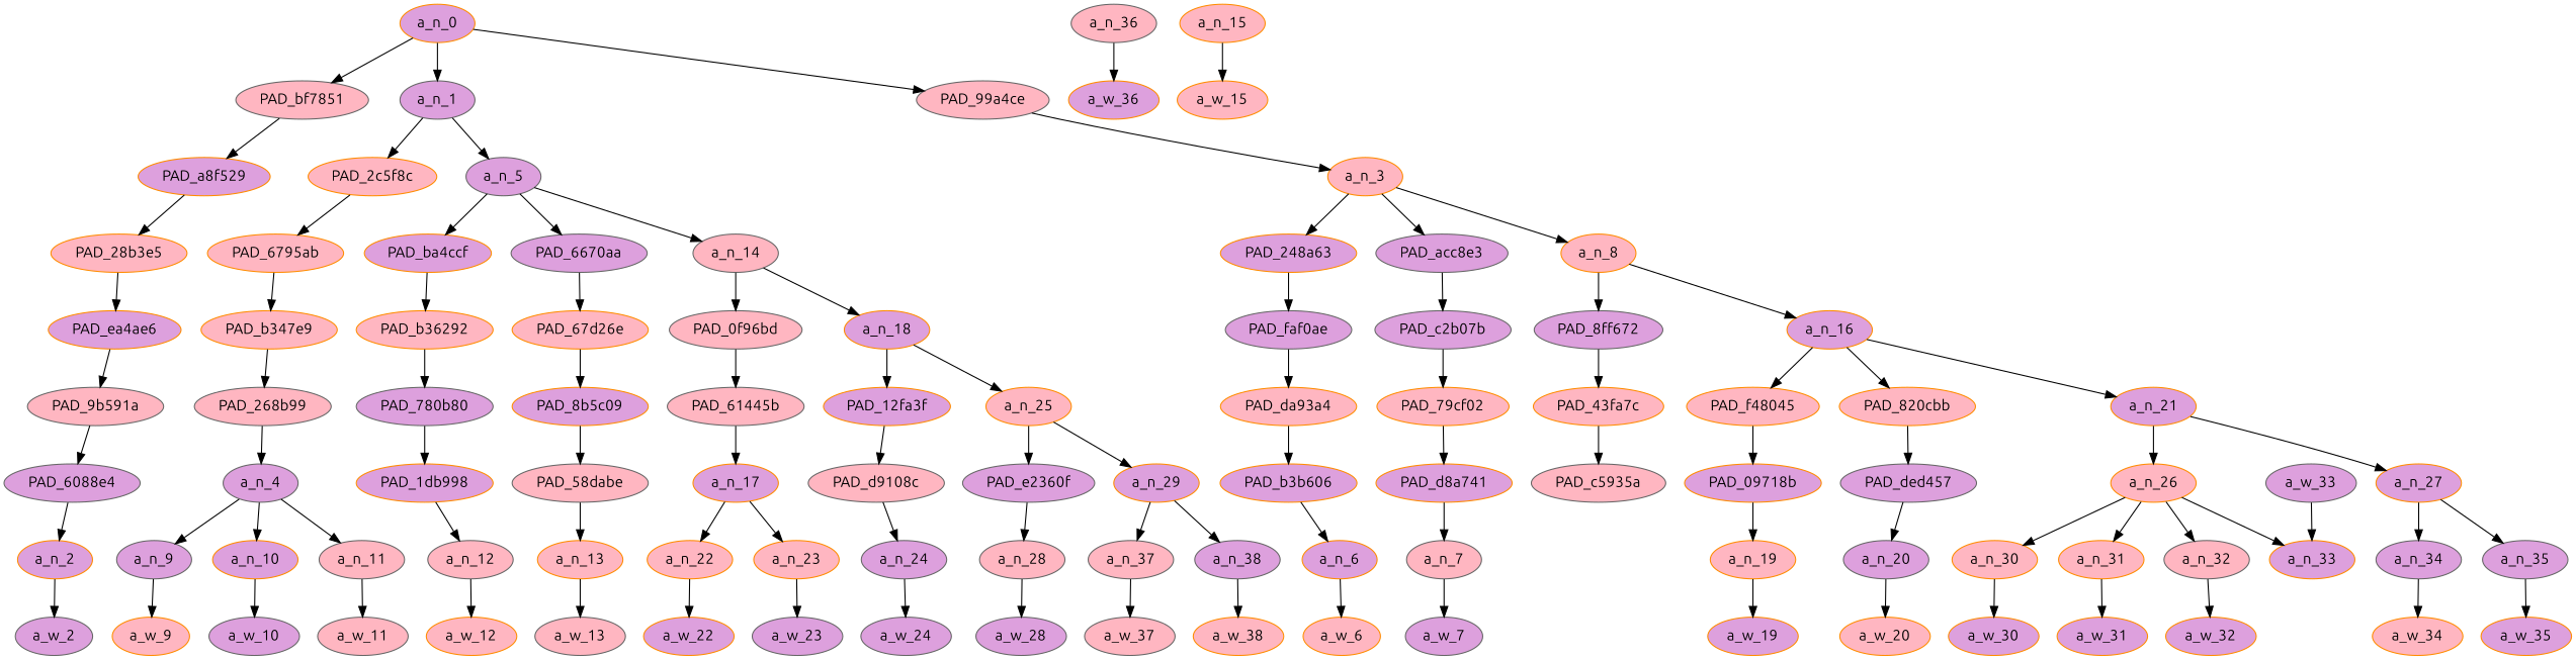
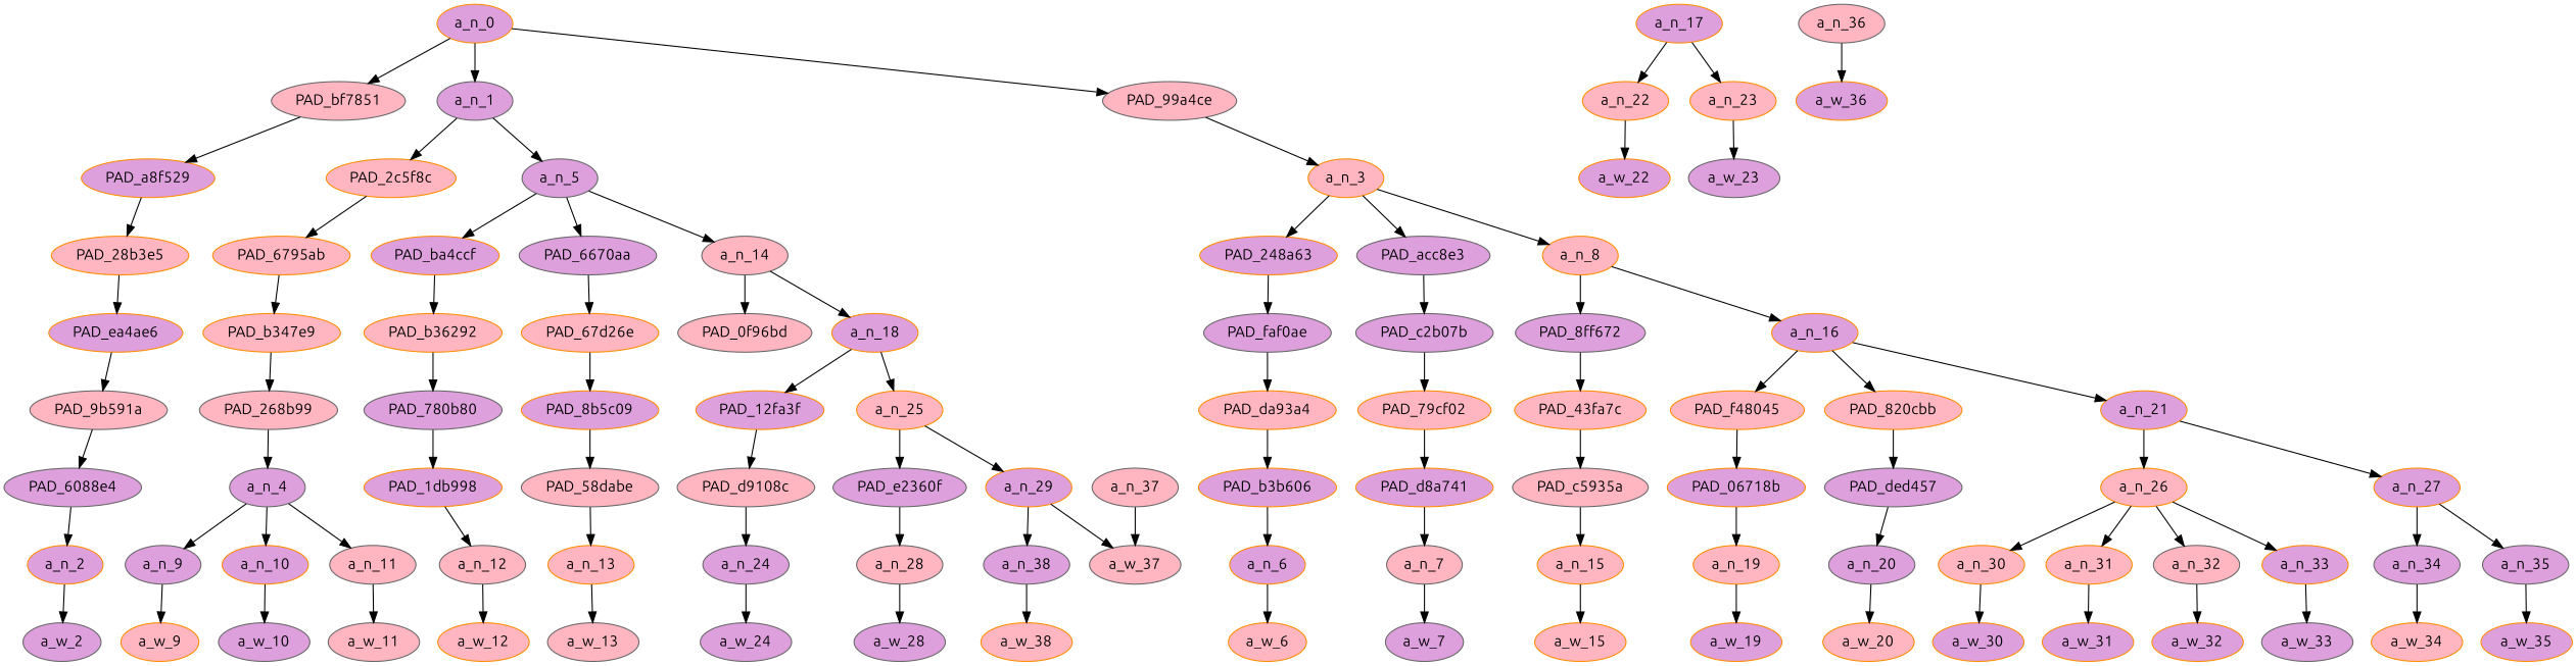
  strict digraph {
    fontname=Ubuntu
    node [color=darkorange div_dir=1 fillcolor=plum fontname=Ubuntu index=0 level=1 style=filled text_span="[12]" value=0.02602023]
    edge [fontname=Ubuntu]
    a_n_0 [level=8 text_span="[0, 1, 2, 3, 4, 5, 6, 7, 8, 9, 10, 11, 12, 13, 14, 15, 16, 17, 18, 19, 20, 21, 22, 23]" value=1.00000000]
    PAD_bf7851 [color=gray40 fillcolor=lightpink index=1 level=7]
    a_n_1 [color=gray40 div_dir=-1 level=7 text_span="[0, 1, 2, 3, 4, 5, 6, 7, 8, 9, 10, 11]" value=0.64144882]
    PAD_99a4ce [color=gray40 fillcolor=lightpink index=2 level=7 text_span="[13, 14, 15, 16, 17, 18, 19, 20, 21, 22, 23]" value=0.33247556]
    PAD_a8f529 [index=2 level=6]
    PAD_2c5f8c [div_dir=-1 fillcolor=lightpink level=6 text_span="[0, 1, 2]" value=0.12466924]
    a_n_5 [color=gray40 index=1 level=6 text_span="[3, 4, 5, 6, 7, 8, 9, 10, 11]" value=0.51676009]
    a_n_3 [fillcolor=lightpink index=3 level=6 text_span="[13, 14, 15, 16, 17, 18, 19, 20, 21, 22, 23]" value=0.33247556]
    PAD_28b3e5 [fillcolor=lightpink index=4 level=5]
    PAD_6795ab [div_dir=-1 fillcolor=lightpink level=5 text_span="[0, 1, 2]" value=0.12466924]
    PAD_ba4ccf [index=1 level=5 text_span="[3]" value=0.02828385]
    PAD_6670aa [color=gray40 index=2 level=5 text_span="[4]" value=0.02228210]
    a_n_14 [color=gray40 div_dir=-1 fillcolor=lightpink index=3 level=5 text_span="[5, 6, 7, 8, 9, 10, 11]" value=0.46617420]
    PAD_248a63 [index=5 level=5 text_span="[13]" value=0.02038425]
    PAD_acc8e3 [color=gray40 index=6 level=5 text_span="[14]" value=0.02148677]
    a_n_8 [div_dir=-1 fillcolor=lightpink index=7 level=5 text_span="[15, 16, 17, 18, 19, 20, 21, 22, 23]" value=0.29056135]
    PAD_ea4ae6 [index=5 level=4]
    PAD_9b591a [color=gray40 fillcolor=lightpink index=6 level=3]
    PAD_6088e4 [color=gray40 index=7 level=2]
    a_n_2 [index=12]
    a_w_2 [color=gray40 div_dir=0 index=12 level=0 value=and]
    PAD_b347e9 [div_dir=-1 fillcolor=lightpink level=4 text_span="[0, 1, 2]" value=0.12466924]
    PAD_b36292 [fillcolor=lightpink index=1 level=4 text_span="[3]" value=0.02828385]
    PAD_67d26e [fillcolor=lightpink index=2 level=4 text_span="[4]" value=0.02228210]
    PAD_0f96bd [color=gray40 fillcolor=lightpink index=3 level=4 text_span="[5, 6]" value=0.08620355]
    a_n_18 [div_dir=-1 index=4 level=4 text_span="[7, 8, 9, 10, 11]" value=0.37988366]
    PAD_268b99 [color=gray40 div_dir=-1 fillcolor=lightpink level=3 text_span="[0, 1, 2]" value=0.12466924]
    a_n_4 [color=gray40 div_dir=-1 level=2 text_span="[0, 1, 2]" value=0.12466924]
    a_n_9 [color=gray40 div_dir=-1 text_span="[0]" value=0.02860917]
    a_n_10 [index=1 text_span="[1]" value=0.05554379]
    a_n_11 [color=gray40 div_dir=-1 fillcolor=lightpink index=2 text_span="[2]" value=0.04044891]
    a_w_9 [div_dir=0 fillcolor=lightpink level=0 text_span="[0]" value=my]
    a_w_10 [color=gray40 div_dir=0 index=1 level=0 text_span="[1]" value=bestie]
    a_w_11 [color=gray40 div_dir=0 fillcolor=lightpink index=2 level=0 text_span="[2]" value=beach]
    PAD_780b80 [color=gray40 index=1 level=3 text_span="[3]" value=0.02828385]
    PAD_8b5c09 [index=2 level=3 text_span="[4]" value=0.02228210]
-   PAD_61445b [color=gray40 fillcolor=lightpink index=3 level=3 text_span="[5, 6]" value=0.08620355]
    PAD_12fa3f [index=4 level=3 text_span="[7]" value=0.03408510]
    a_n_25 [div_dir=-1 fillcolor=lightpink index=5 level=3 text_span="[8, 9, 10, 11]" value=0.34567176]
    PAD_1db998 [index=1 level=2 text_span="[3]" value=0.02828385]
    a_n_12 [color=gray40 fillcolor=lightpink index=3 text_span="[3]" value=0.02828385]
    a_w_12 [div_dir=0 fillcolor=lightpink index=3 level=0 text_span="[3]" value=sent]
    PAD_58dabe [color=gray40 fillcolor=lightpink index=2 level=2 text_span="[4]" value=0.02228210]
    a_n_13 [fillcolor=lightpink index=4 text_span="[4]" value=0.02228210]
    a_w_13 [color=gray40 div_dir=0 fillcolor=lightpink index=4 level=0 text_span="[4]" value=me]
    a_n_17 [index=3 level=2 text_span="[5, 6]" value=0.08620355]
    PAD_d9108c [color=gray40 fillcolor=lightpink index=4 level=2 text_span="[7]" value=0.03408510]
    PAD_e2360f [color=gray40 index=5 level=2 text_span="[8]" value=0.03533723]
    a_n_29 [div_dir=-1 index=6 level=2 text_span="[9, 10, 11]" value=0.31018182]
    a_n_22 [fillcolor=lightpink index=5 text_span="[5]" value=0.02059891]
    a_n_23 [fillcolor=lightpink index=6 text_span="[6]" value=0.06558490]
    a_w_22 [div_dir=0 index=5 level=0 text_span="[5]" value=a]
    a_w_23 [color=gray40 div_dir=0 index=6 level=0 text_span="[6]" value=playlist]
    a_n_24 [color=gray40 index=7 text_span="[7]" value=0.03408510]
    a_n_28 [color=gray40 fillcolor=lightpink index=8 text_span="[8]" value=0.03533723]
    a_n_37 [color=gray40 div_dir=-1 fillcolor=lightpink index=10 text_span="[10]" value=0.15245868]
    a_n_38 [color=gray40 index=11 text_span="[11]" value=0.06220258]
    a_w_24 [color=gray40 div_dir=0 index=7 level=0 text_span="[7]" value=full]
    a_w_28 [color=gray40 div_dir=0 index=8 level=0 text_span="[8]" value=of]
    a_n_36 [color=gray40 fillcolor=lightpink index=9 text_span="[9]" value=0.09532252]
    a_w_36 [div_dir=0 index=9 level=0 text_span="[9]" value=white]
    a_w_37 [color=gray40 div_dir=0 fillcolor=lightpink index=10 level=0 text_span="[10]" value=trash]
    a_w_38 [div_dir=0 fillcolor=lightpink index=11 level=0 text_span="[11]" value=music]
    PAD_faf0ae [color=gray40 index=6 level=4 text_span="[13]" value=0.02038425]
    PAD_c2b07b [color=gray40 index=7 level=4 text_span="[14]" value=0.02148677]
    PAD_8ff672 [color=gray40 div_dir=-1 index=8 level=4 text_span="[15]" value=0.02026802]
    a_n_16 [index=9 level=4 text_span="[16, 17, 18, 19, 20, 21, 22, 23]" value=0.27029204]
    PAD_da93a4 [fillcolor=lightpink index=7 level=3 text_span="[13]" value=0.02038425]
    PAD_79cf02 [fillcolor=lightpink index=8 level=3 text_span="[14]" value=0.02148677]
    PAD_43fa7c [div_dir=-1 fillcolor=lightpink index=9 level=3 text_span="[15]" value=0.02026802]
    PAD_f48045 [fillcolor=lightpink index=10 level=3 text_span="[16]" value=0.02329010]
    PAD_820cbb [div_dir=-1 fillcolor=lightpink index=11 level=3 text_span="[17]" value=0.02076934]
    a_n_21 [div_dir=-1 index=12 level=3 text_span="[18, 19, 20, 21, 22, 23]" value=0.22620028]
    PAD_b3b606 [index=8 level=2 text_span="[13]" value=0.02038425]
    a_n_6 [index=13 text_span="[13]" value=0.02038425]
    a_w_6 [div_dir=0 fillcolor=lightpink index=13 level=0 text_span="[13]" value=now]
    PAD_d8a741 [index=9 level=2 text_span="[14]" value=0.02148677]
    a_n_7 [color=gray40 fillcolor=lightpink index=14 text_span="[14]" value=0.02148677]
    a_w_7 [color=gray40 div_dir=0 index=14 level=0 text_span="[14]" value=i]
    PAD_c5935a [color=gray40 div_dir=-1 fillcolor=lightpink index=10 level=2 text_span="[15]" value=0.02026802]
-   PAD_06718b [index=11 level=2 text_span="[16]" value=0.02329010 label=PAD_09718b]
+   PAD_06718b [index=11 level=2 text_span="[16]" value=0.02329010]
    PAD_ded457 [color=gray40 div_dir=-1 index=12 level=2 text_span="[17]" value=0.02076934]
    a_n_26 [fillcolor=lightpink index=13 level=2 text_span="[18, 19, 20, 21]" value=0.16207344]
    a_n_27 [div_dir=-1 index=14 level=2 text_span="[22, 23]" value=0.06410980]
    a_n_15 [div_dir=-1 fillcolor=lightpink index=15 text_span="[15]" value=0.02026802]
    a_w_15 [div_dir=0 fillcolor=lightpink index=15 level=0 text_span="[15]" value=have]
    a_n_19 [fillcolor=lightpink index=16 text_span="[16]" value=0.02329010]
    a_n_20 [color=gray40 div_dir=-1 index=17 text_span="[17]" value=0.02076934]
    a_n_30 [div_dir=-1 fillcolor=lightpink index=18 text_span="[18]" value=0.01762270]
    a_n_31 [fillcolor=lightpink index=19 text_span="[19]" value=0.06847232]
    a_n_32 [color=gray40 div_dir=-1 fillcolor=lightpink index=20 text_span="[20]" value=0.03612108]
    a_n_33 [div_dir=-1 index=21 text_span="[21]" value=0.03982214]
    a_n_34 [color=gray40 index=22 text_span="[22]" value=0.02833259]
    a_n_35 [color=gray40 div_dir=-1 index=23 text_span="[23]" value=0.03568805]
    a_w_19 [div_dir=0 index=16 level=0 text_span="[16]" value=fallen]
    a_w_20 [div_dir=0 fillcolor=lightpink index=17 level=0 text_span="[17]" value=down]
    a_w_30 [div_dir=0 index=18 level=0 text_span="[18]" value=an]
    a_w_31 [div_dir=0 index=19 level=0 text_span="[19]" value=icp]
    a_w_32 [div_dir=0 index=20 level=0 text_span="[20]" value=rabbit]
    a_w_33 [color=gray40 div_dir=0 index=21 level=0 text_span="[21]" value=hole]
    a_w_34 [div_dir=0 fillcolor=lightpink index=22 level=0 text_span="[22]" value=at]
    a_w_35 [div_dir=0 index=23 level=0 text_span="[23]" value=work]
    a_n_0 -> PAD_bf7851
    a_n_0 -> a_n_1
    a_n_0 -> PAD_99a4ce
    PAD_bf7851 -> PAD_a8f529
    a_n_1 -> PAD_2c5f8c
    a_n_1 -> a_n_5
    PAD_99a4ce -> a_n_3
    PAD_a8f529 -> PAD_28b3e5
    PAD_2c5f8c -> PAD_6795ab
    a_n_5 -> PAD_ba4ccf
    a_n_5 -> PAD_6670aa
    a_n_5 -> a_n_14
    a_n_3 -> PAD_248a63
    a_n_3 -> PAD_acc8e3
    a_n_3 -> a_n_8
    PAD_28b3e5 -> PAD_ea4ae6
    PAD_6795ab -> PAD_b347e9
    PAD_ba4ccf -> PAD_b36292
    PAD_6670aa -> PAD_67d26e
    a_n_14 -> PAD_0f96bd
    a_n_14 -> a_n_18
    PAD_248a63 -> PAD_faf0ae
    PAD_acc8e3 -> PAD_c2b07b
    a_n_8 -> PAD_8ff672
    a_n_8 -> a_n_16
    PAD_ea4ae6 -> PAD_9b591a
    PAD_9b591a -> PAD_6088e4
    PAD_6088e4 -> a_n_2
    a_n_2 -> a_w_2
    PAD_b347e9 -> PAD_268b99
    PAD_b36292 -> PAD_780b80
    PAD_67d26e -> PAD_8b5c09
-   PAD_0f96bd -> PAD_61445b
    a_n_18 -> PAD_12fa3f
    a_n_18 -> a_n_25
    PAD_268b99 -> a_n_4
    a_n_4 -> a_n_9
    a_n_4 -> a_n_10
    a_n_4 -> a_n_11
    a_n_9 -> a_w_9
    a_n_10 -> a_w_10
    a_n_11 -> a_w_11
    PAD_780b80 -> PAD_1db998
    PAD_8b5c09 -> PAD_58dabe
-   PAD_61445b -> a_n_17
    PAD_12fa3f -> PAD_d9108c
    a_n_25 -> PAD_e2360f
    a_n_25 -> a_n_29
    PAD_1db998 -> a_n_12
    a_n_12 -> a_w_12
    PAD_58dabe -> a_n_13
    a_n_13 -> a_w_13
    a_n_17 -> a_n_22
    a_n_17 -> a_n_23
    PAD_d9108c -> a_n_24
    PAD_e2360f -> a_n_28
-   a_n_29 -> a_n_37
+   a_n_29 -> a_w_37
    a_n_29 -> a_n_38
    a_n_22 -> a_w_22
    a_n_23 -> a_w_23
    a_n_24 -> a_w_24
    a_n_28 -> a_w_28
    a_n_37 -> a_w_37
    a_n_38 -> a_w_38
    a_n_36 -> a_w_36
    PAD_faf0ae -> PAD_da93a4
    PAD_c2b07b -> PAD_79cf02
    PAD_8ff672 -> PAD_43fa7c
    a_n_16 -> PAD_f48045
    a_n_16 -> PAD_820cbb
    a_n_16 -> a_n_21
    PAD_da93a4 -> PAD_b3b606
    PAD_79cf02 -> PAD_d8a741
    PAD_43fa7c -> PAD_c5935a
    PAD_f48045 -> PAD_06718b
    PAD_820cbb -> PAD_ded457
    a_n_21 -> a_n_26
    a_n_21 -> a_n_27
    PAD_b3b606 -> a_n_6
    a_n_6 -> a_w_6
    PAD_d8a741 -> a_n_7
    a_n_7 -> a_w_7
+   PAD_c5935a -> a_n_15
    PAD_06718b -> a_n_19
    PAD_ded457 -> a_n_20
    a_n_26 -> a_n_30
    a_n_26 -> a_n_31
    a_n_26 -> a_n_32
    a_n_26 -> a_n_33
    a_n_27 -> a_n_34
    a_n_27 -> a_n_35
    a_n_15 -> a_w_15
    a_n_19 -> a_w_19
    a_n_20 -> a_w_20
    a_n_30 -> a_w_30
    a_n_31 -> a_w_31
    a_n_32 -> a_w_32
-   a_w_33 -> a_n_33
+   a_n_33 -> a_w_33
    a_n_34 -> a_w_34
    a_n_35 -> a_w_35
  }
